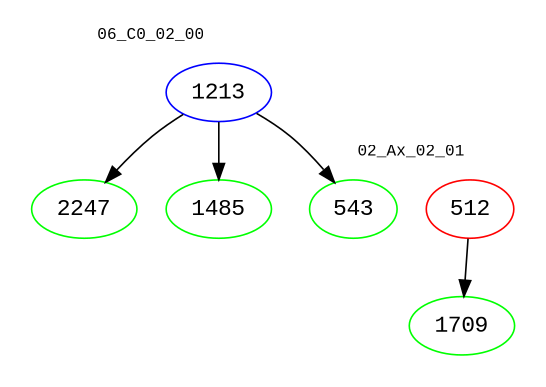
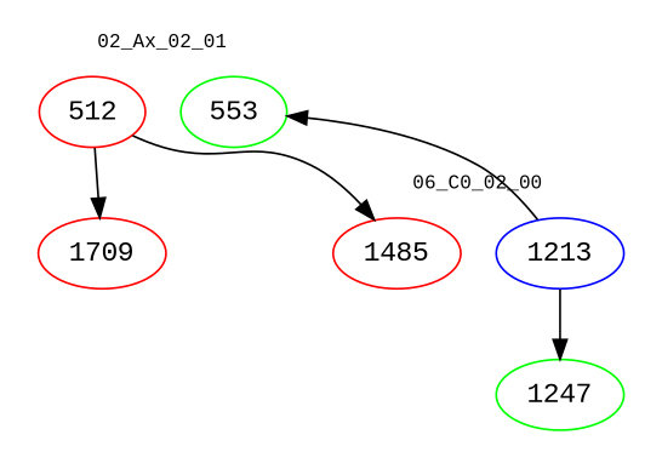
  digraph {
    fontname="Liberation Mono"
    node [color=red fontname="Liberation Mono"]
    edge [color=black fontname="Liberation Mono"]
    n1 [label=512]
-   n2 [color=green label=543]
-   n3 [color=green label=1709]
+   n2 [color=green label=553]
+   n3 [label=1709]
    n4 [color=blue label=1213]
-   n5 [color=green label=2247]
-   n6 [color=green label=1485]
+   n5 [color=green label=1247]
+   n6 [label=1485]
    subgraph cluster_1 {
      color=white
      fontsize=10
      label="02_Ax_02_01"
      n1
      n2
      n3
    }
    subgraph cluster_2 {
      color=white
      fontsize=10
      label="06_C0_02_00"
      n4
      n5
      n6
    }
    n1 -> n3
    n4 -> n2
    n4 -> n5
-   n4 -> n6
+   n1 -> n6
  }
